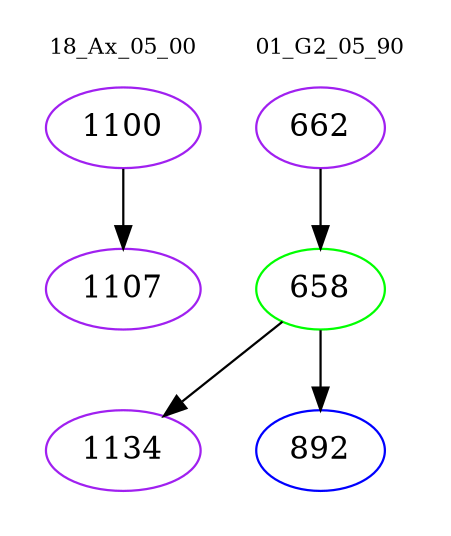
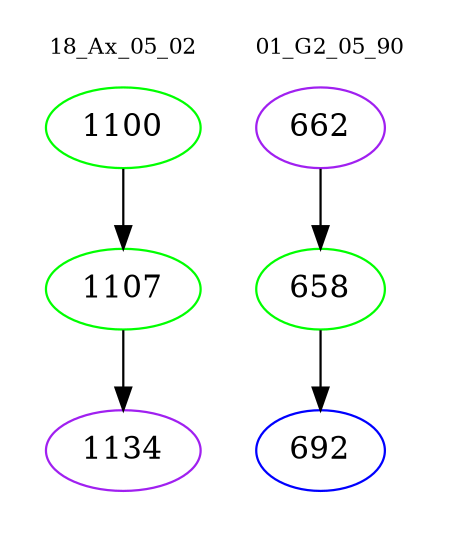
  digraph {
    node [color=purple]
    edge [color=black]
-   n1 [label=1100]
-   n2 [label=1107]
+   n1 [color=green label=1100]
+   n2 [color=green label=1107]
    n3 [label=1134]
    n4 [label=662]
    n5 [color=green label=658]
-   n6 [color=blue label=892]
+   n6 [color=blue label=692]
    subgraph cluster_1 {
      color=white
      fontsize=10
-     label="18_Ax_05_00"
+     label="18_Ax_05_02"
      n1
      n2
      n3
    }
    subgraph cluster_2 {
      color=white
      fontsize=10
      label="01_G2_05_90"
      n4
      n5
      n6
    }
    n1 -> n2
-   n5 -> n3
+   n2 -> n3
    n4 -> n5
    n5 -> n6
  }
